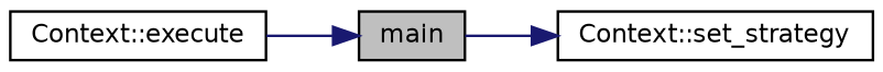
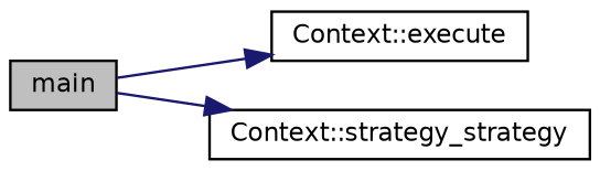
  digraph {
    rankdir=LR
    node [color=black fillcolor=white fontname=Helvetica fontsize=10 shape=record style=filled]
    edge [color=midnightblue fontname=Helvetica fontsize=10 labelfontname=Helvetica labelfontsize=10 style=solid]
    n1 [fillcolor=grey75 fontcolor=black height=0.2 label=main width=0.4]
    n2 [height=0.2 label="Context::execute" width=0.4]
-   n3 [height=0.2 label="Context::set_strategy" width=0.4]
-   n2 -> n1
+   n3 [height=0.2 label="Context::strategy_strategy" width=0.4]
+   n1 -> n2
    n1 -> n3
  }
